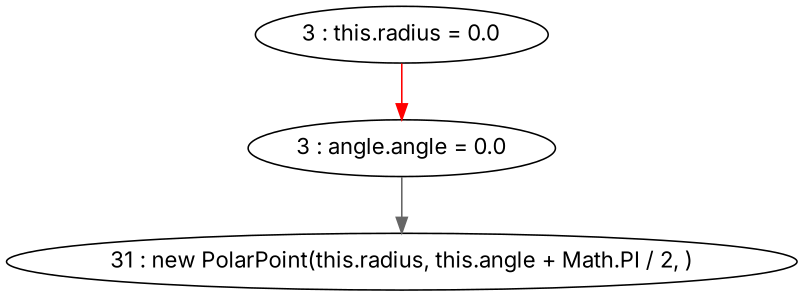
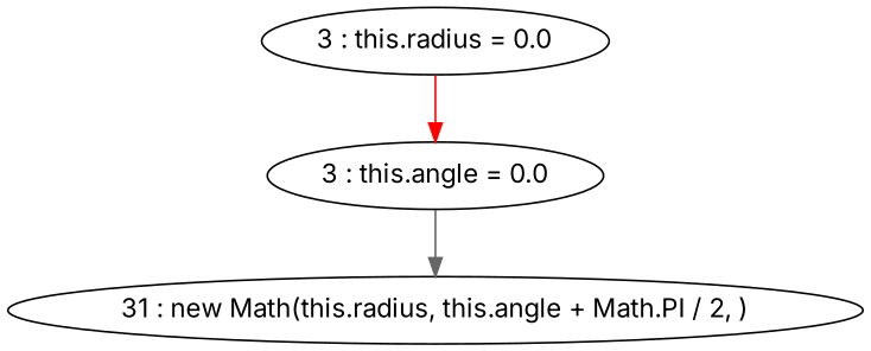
  digraph {
    fontname=Inter
    node [fontname=Inter]
    edge [fontname=Inter]
    "3 : this.radius = 0.0"
-   "3 : this.angle = 0.0" [label="3 : angle.angle = 0.0"]
-   "31 : new PolarPoint(this.radius, this.angle + Math.PI / 2, )"
+   "3 : this.angle = 0.0"
+   "31 : new PolarPoint(this.radius, this.angle + Math.PI / 2, )" [label="31 : new Math(this.radius, this.angle + Math.PI / 2, )"]
    "3 : this.radius = 0.0" -> "3 : this.angle = 0.0" [color=red]
    "3 : this.angle = 0.0" -> "31 : new PolarPoint(this.radius, this.angle + Math.PI / 2, )" [color=gray40]
  }
